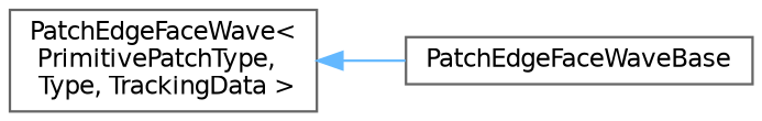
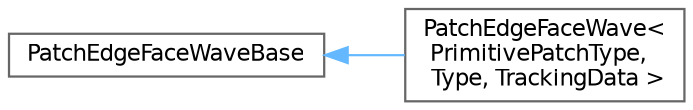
  digraph {
    rankdir=LR
    node [color=grey40 fillcolor=white fontname=Helvetica fontsize=10 shape=box style=filled]
    n1 [height=0.2 label=PatchEdgeFaceWaveBase width=0.4]
    n2 [height=0.2 label="PatchEdgeFaceWave\<\l PrimitivePatchType,\l Type, TrackingData \>" width=0.4]
-   n2 -> n1 [color=steelblue1 dir=back fontname=Helvetica fontsize=10 labelfontname=Helvetica labelfontsize=10 style=solid]
+   n1 -> n2 [color=steelblue1 dir=back fontname=Helvetica fontsize=10 labelfontname=Helvetica labelfontsize=10 style=solid]
  }
